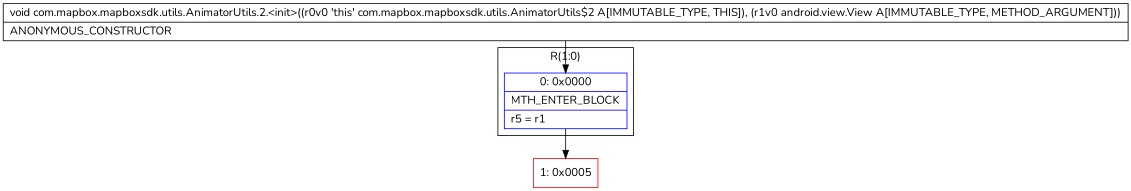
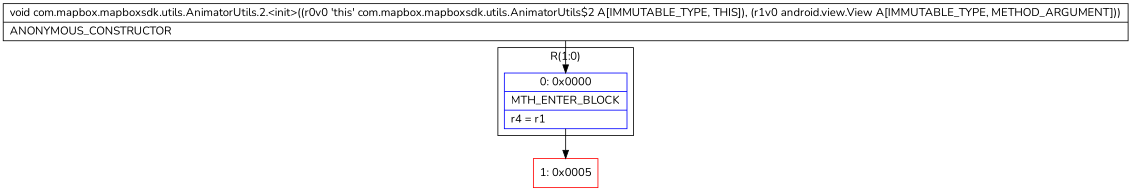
  digraph {
    fontname=Nunito
    node [shape=record fontname=Nunito]
    edge [fontname=Nunito]
-   n1 [color=blue label="{0\:\ 0x0000|MTH_ENTER_BLOCK\l|r5 = r1\l}"]
+   n1 [color=blue label="{0\:\ 0x0000|MTH_ENTER_BLOCK\l|r4 = r1\l}"]
    n2 [color=red label="{1\:\ 0x0005}"]
    n3 [label="{void com.mapbox.mapboxsdk.utils.AnimatorUtils.2.\<init\>((r0v0 'this' com.mapbox.mapboxsdk.utils.AnimatorUtils$2 A[IMMUTABLE_TYPE, THIS]), (r1v0 android.view.View A[IMMUTABLE_TYPE, METHOD_ARGUMENT]))  | ANONYMOUS_CONSTRUCTOR\l}"]
    subgraph cluster_1 {
      label="R(1:0)"
      n1
    }
    n1 -> n2
    n3 -> n1
  }
